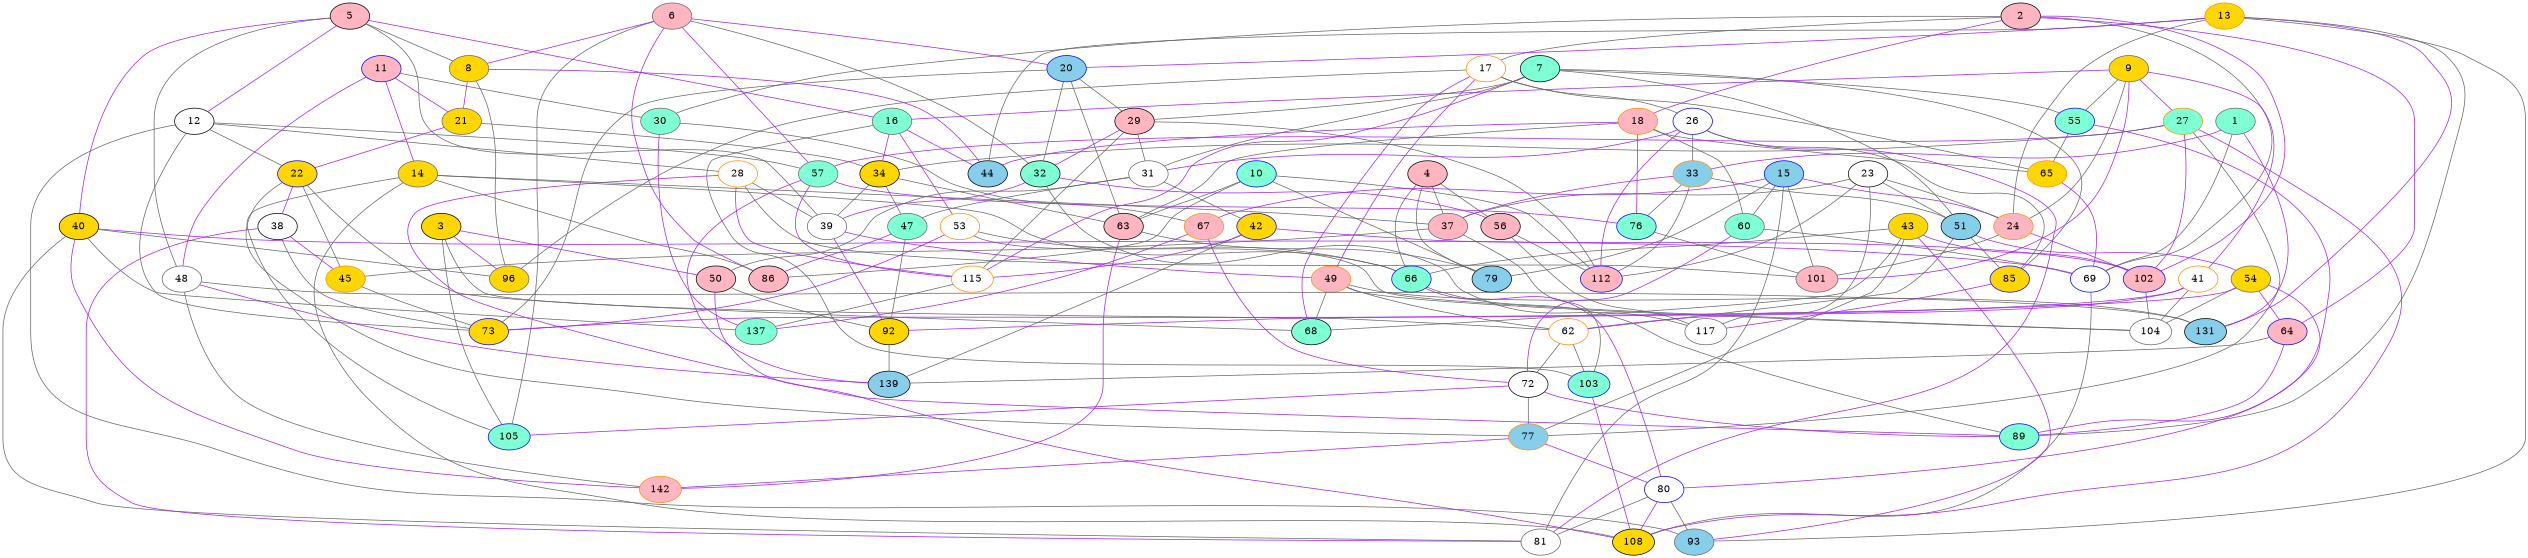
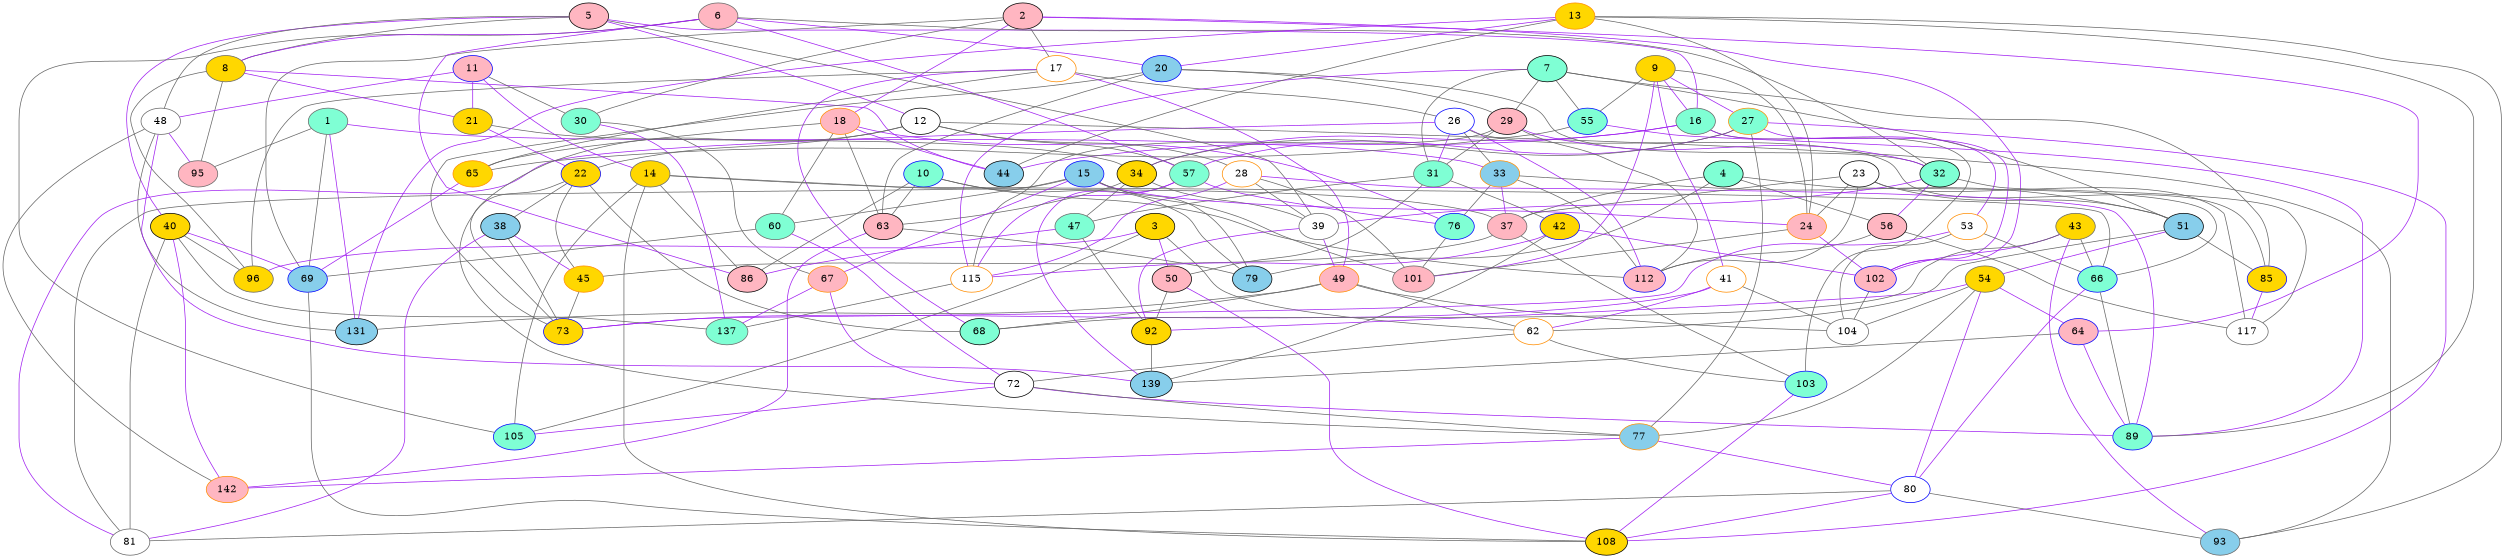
  graph {
    node [color=gray40 fillcolor=aquamarine style=filled]
    edge [color=gray40]
    1 [super="+91"]
    33 [color=darkorange fillcolor=skyblue super="+35"]
-   69 [color=blue fillcolor=white super="+116"]
+   69 [color=blue fillcolor=skyblue super="+116"]
+   95 [fillcolor=lightpink]
    131 [color=black fillcolor=skyblue]
    37 [fillcolor=lightpink super="+98"]
    51 [color=black fillcolor=skyblue super="+75"]
    112 [color=blue fillcolor=lightpink super="+128"]
    76 [color=blue]
    108 [color=black fillcolor=gold super="+133"]
    2 [color=black fillcolor=lightpink super="+88"]
    17 [color=darkorange fillcolor=white super="+118"]
    18 [color=darkorange fillcolor=lightpink super="+58"]
    30
    64 [color=blue fillcolor=lightpink]
    102 [color=blue fillcolor=lightpink super="+132"]
    96 [fillcolor=gold]
    26 [color=blue fillcolor=white super="+109"]
    49 [color=darkorange fillcolor=lightpink super="+121"]
    65 [color=darkorange fillcolor=gold]
    68 [color=black]
    44 [color=black fillcolor=skyblue]
    63 [color=black fillcolor=lightpink super="+111"]
    60
    67 [color=darkorange fillcolor=lightpink]
    137
    89 [color=blue super="+106"]
    139 [color=black fillcolor=skyblue super="+140"]
    104 [fillcolor=white super="+136"]
    3 [color=black fillcolor=gold]
    50 [color=black fillcolor=lightpink]
    62 [color=darkorange fillcolor=white super="+74"]
    105 [color=blue]
    92 [color=black fillcolor=gold super="+110"]
    103 [color=blue]
    72 [color=black fillcolor=white super="+82"]
    45 [color=darkorange fillcolor=gold]
-   4 [color=black fillcolor=lightpink]
+   4 [color=black]
    56 [color=black fillcolor=lightpink]
    66 [color=blue super="+70"]
    79 [color=black fillcolor=skyblue]
    117 [fillcolor=white]
    80 [color=blue fillcolor=white super="+113"]
    5 [color=black fillcolor=lightpink super="+107"]
    8 [fillcolor=gold super="+87"]
    12 [color=black fillcolor=white super="+134"]
    16 [super="+99"]
    39 [fillcolor=white super="+130"]
    40 [color=black fillcolor=gold super="+126"]
    48 [fillcolor=white super="+59"]
    21 [fillcolor=gold super="+84"]
    57 [super="+135"]
    22 [color=blue fillcolor=gold super="+71"]
    28 [color=darkorange fillcolor=white super="+90"]
    73 [color=blue fillcolor=gold super="+122"]
    93 [fillcolor=skyblue]
    34 [color=black fillcolor=gold super="+36"]
    53 [color=darkorange fillcolor=white]
    81 [fillcolor=white super="+83"]
    142 [color=darkorange fillcolor=lightpink]
    6 [fillcolor=lightpink super="+46"]
    20 [color=blue fillcolor=skyblue super="+124"]
    32 [color=black super="+94"]
    86 [color=black fillcolor=lightpink]
    29 [color=black fillcolor=lightpink super="+125"]
    115 [color=darkorange fillcolor=white super="+138"]
    7 [color=black super="+127"]
-   31 [fillcolor=white super="+119"]
+   31 [super="+119"]
    55 [color=blue]
    85 [color=blue fillcolor=gold]
    42 [color=blue fillcolor=gold]
    47
    54 [fillcolor=gold super="+129"]
    9 [fillcolor=gold super="+141"]
    24 [color=darkorange fillcolor=lightpink super="+52"]
    27 [color=darkorange super="+97"]
    41 [color=darkorange fillcolor=white]
    101 [fillcolor=lightpink super="+114"]
    77 [color=darkorange fillcolor=skyblue super="+123"]
    10 [color=blue]
    11 [color=blue fillcolor=lightpink super="+19"]
    14 [fillcolor=gold super="+120"]
-   38 [color=black fillcolor=white]
+   38 [color=black fillcolor=skyblue]
    13 [color=darkorange fillcolor=gold super="+78"]
    15 [color=blue fillcolor=skyblue super="+61"]
    23 [color=black fillcolor=white super="+100"]
    43 [fillcolor=gold]
    1 -- 33 [color=purple]
    1 -- 69
+   1 -- 95
    1 -- 131 [color=purple]
    33 -- 37 [color=purple]
    33 -- 51
    33 -- 112
    33 -- 76
    69 -- 108
    37 -- 103
    37 -- 45
    51 -- 62
    51 -- 85
    51 -- 54 [color=purple]
    76 -- 101
    2 -- 69
    2 -- 17
    2 -- 18 [color=purple]
    2 -- 30
    2 -- 64 [color=purple]
    2 -- 102 [color=purple]
    17 -- 96
    17 -- 26
    17 -- 49 [color=purple]
    17 -- 65
    17 -- 68 [color=purple]
    18 -- 76 [color=purple]
    18 -- 65
    18 -- 44 [color=purple]
    18 -- 63
    18 -- 60
    30 -- 67
    30 -- 137 [color=purple]
    64 -- 89 [color=purple]
    64 -- 139
    102 -- 104
    26 -- 33
    26 -- 112 [color=purple]
    26 -- 81 [color=purple]
    26 -- 31 [color=purple]
    26 -- 85
    49 -- 131
    49 -- 68
    49 -- 104
    49 -- 62
    65 -- 69 [color=purple]
    63 -- 79
    63 -- 142 [color=purple]
    60 -- 69
    60 -- 72 [color=purple]
    67 -- 137 [color=purple]
    67 -- 72 [color=purple]
    3 -- 96 [color=purple]
    3 -- 50 [color=purple]
    3 -- 62
    3 -- 105
    50 -- 108 [color=purple]
    50 -- 92
    62 -- 103
    62 -- 72
    92 -- 139 [weight=2]
    103 -- 108 [color=purple]
    72 -- 89 [color=purple]
    72 -- 105 [color=purple]
    72 -- 77
    45 -- 73
    4 -- 37
    4 -- 56
    4 -- 66
    4 -- 79
    56 -- 112
    56 -- 117
    66 -- 89
    66 -- 80 [color=purple]
    80 -- 108 [color=purple]
    80 -- 93
    80 -- 81
    5 -- 8
    5 -- 12 [color=purple]
    5 -- 16 [color=purple]
    5 -- 39
    5 -- 40 [color=purple]
    5 -- 48
+   8 -- 95
    8 -- 96
    8 -- 44 [color=purple]
    8 -- 21 [color=purple]
    12 -- 57
    12 -- 22
    12 -- 28
    12 -- 73
    12 -- 93
    16 -- 44 [color=purple]
    16 -- 103
    16 -- 34 [color=purple]
    16 -- 53 [color=purple]
    39 -- 49 [color=purple]
    39 -- 92 [color=purple]
    40 -- 69 [color=purple]
    40 -- 96
    40 -- 137
    40 -- 81
    40 -- 142 [color=purple]
+   48 -- 95 [color=purple]
    48 -- 131
    48 -- 139 [color=purple]
    48 -- 142
    21 -- 22 [color=purple]
    21 -- 34
    57 -- 76 [color=purple]
    57 -- 139 [color=purple]
    57 -- 115 [color=purple]
    22 -- 68
    22 -- 45
    22 -- 77
-   22 -- 38 [color=purple]
+   22 -- 38
    28 -- 89 [color=purple]
    28 -- 39
    28 -- 115 [color=purple]
    28 -- 101 [weight=2]
    34 -- 63
    34 -- 39
    34 -- 47
    53 -- 104
    53 -- 66
    53 -- 73 [color=purple]
    6 -- 105
    6 -- 8 [color=purple]
    6 -- 57 [color=purple]
    6 -- 20 [color=purple]
    6 -- 32
    6 -- 86 [color=purple]
    20 -- 63
    20 -- 73
    20 -- 32
    20 -- 29
    32 -- 56 [color=purple]
    32 -- 117
    32 -- 39 [color=purple]
    29 -- 112
    29 -- 32 [color=purple]
    29 -- 115
    29 -- 31
    115 -- 137
    7 -- 51
    7 -- 29
    7 -- 115 [color=purple]
    7 -- 31
    7 -- 55
    7 -- 85
    31 -- 50
    31 -- 42
    31 -- 47
    55 -- 65
    55 -- 89 [color=purple]
    85 -- 117 [color=purple]
    42 -- 102 [color=purple]
    42 -- 139
    42 -- 115 [color=purple]
    47 -- 92
    47 -- 86 [color=purple]
    54 -- 64 [color=purple]
    54 -- 104
    54 -- 92 [color=purple]
    54 -- 80 [color=purple]
-   43 -- 77
+   54 -- 77
    9 -- 16 [color=purple]
    9 -- 55
    9 -- 24
    9 -- 27 [color=purple]
    9 -- 41 [color=purple]
    9 -- 101 [color=purple]
    24 -- 102 [color=purple]
    24 -- 101
    27 -- 108 [color=purple]
    27 -- 102 [color=purple]
    27 -- 57 [color=purple]
    27 -- 34
    27 -- 77
    41 -- 104
    41 -- 62 [color=purple]
    41 -- 73 [color=purple]
    77 -- 80 [color=purple]
    77 -- 142 [color=purple]
    10 -- 112
    10 -- 63
    10 -- 79
    10 -- 86
    11 -- 30
    11 -- 48 [color=purple]
    11 -- 21 [color=purple weight=2]
    11 -- 14 [color=purple]
    14 -- 37
    14 -- 108
    14 -- 105
    14 -- 66
    14 -- 86
    38 -- 45 [color=purple]
    38 -- 73
    38 -- 81 [color=purple]
    13 -- 131 [color=purple]
    13 -- 44
    13 -- 89
    13 -- 93
    13 -- 20 [color=purple]
    13 -- 24
    15 -- 60
    15 -- 67 [color=purple]
    15 -- 79
    15 -- 81
    15 -- 24 [color=purple]
    15 -- 101
    23 -- 37
    23 -- 51
    23 -- 112
    23 -- 117
    23 -- 24
    43 -- 102 [color=purple]
    43 -- 68
    43 -- 66
    43 -- 93 [color=purple]
  }
